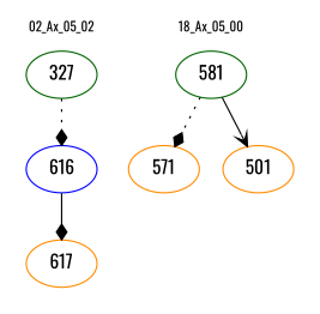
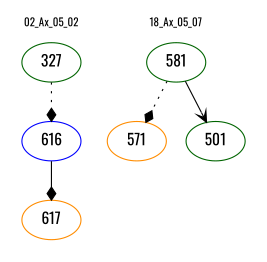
  digraph {
    fontname=Oswald
    node [color=darkorange fontname=Oswald]
    edge [arrowhead=diamond color=black fontname=Oswald style=dotted]
    n1 [color=darkgreen label=327]
    n2 [color=blue label=616]
    n3 [label=617]
    n4 [color=darkgreen label=581]
    n5 [label=571]
-   n6 [label=501]
+   n6 [color=darkgreen label=501]
    subgraph cluster_1 {
      color=white
      fontsize=10
      label="02_Ax_05_02"
      n1
      n2
      n3
    }
    subgraph cluster_2 {
      color=white
      fontsize=10
-     label="18_Ax_05_00"
+     label="18_Ax_05_07"
      n4
      n5
      n6
    }
    n1 -> n2
    n2 -> n3 [style=solid]
    n4 -> n5
    n4 -> n6 [arrowhead=vee style=solid]
  }
